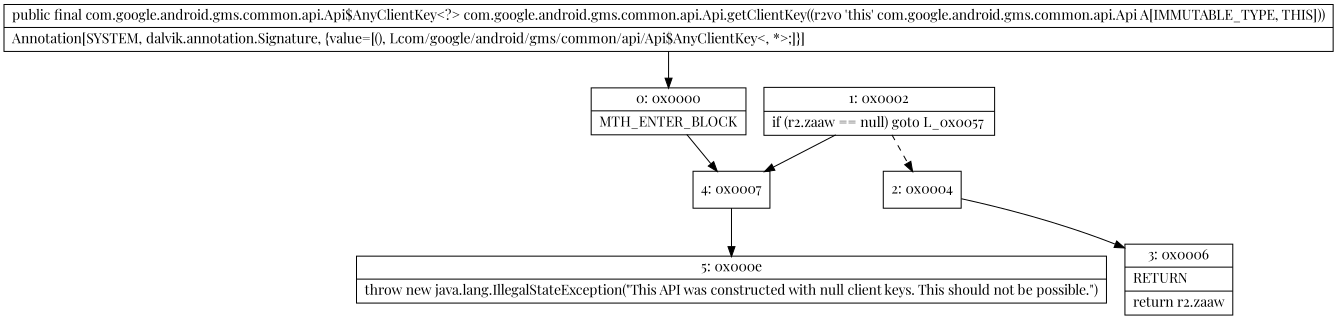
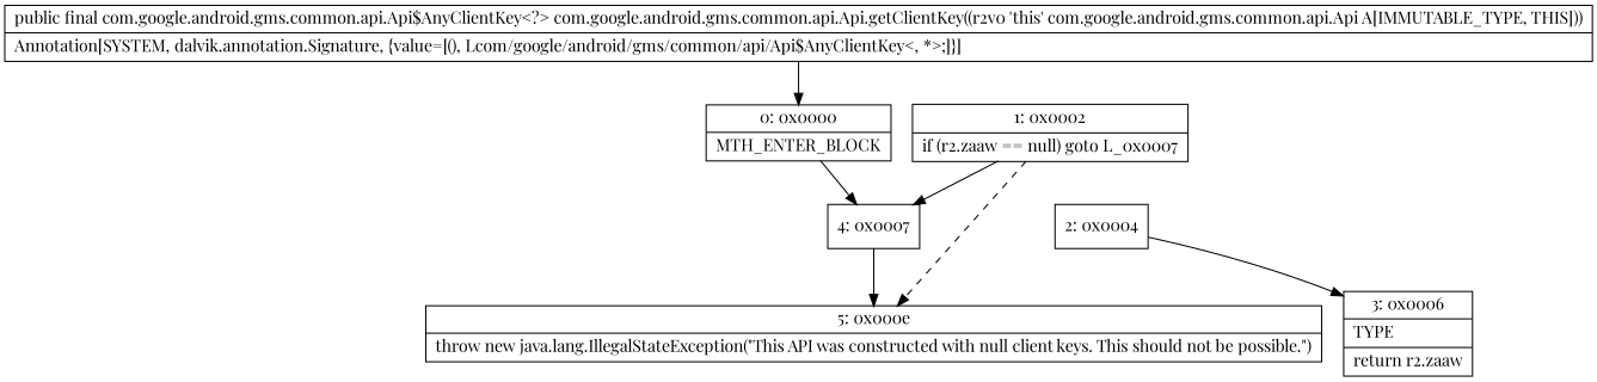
  digraph {
    fontname="Playfair Display"
    node [fontname="Playfair Display" shape=record]
    edge [fontname="Playfair Display"]
    n1 [label="{0\:\ 0x0000|MTH_ENTER_BLOCK\l}"]
    n2 [label="{4\:\ 0x0007}"]
-   n3 [label="{1\:\ 0x0002|if (r2.zaaw == null) goto L_0x0057\l}"]
+   n3 [label="{1\:\ 0x0002|if (r2.zaaw == null) goto L_0x0007\l}"]
    n4 [label="{2\:\ 0x0004}"]
-   n5 [label="{3\:\ 0x0006|RETURN\l|return r2.zaaw\l}"]
+   n5 [label="{3\:\ 0x0006|TYPE\l|return r2.zaaw\l}"]
    n6 [label="{5\:\ 0x000e|throw new java.lang.IllegalStateException(\"This API was constructed with null client keys. This should not be possible.\")\l}"]
    n7 [label="{public final com.google.android.gms.common.api.Api$AnyClientKey\<?\> com.google.android.gms.common.api.Api.getClientKey((r2v0 'this' com.google.android.gms.common.api.Api A[IMMUTABLE_TYPE, THIS]))  | Annotation[SYSTEM, dalvik.annotation.Signature, \{value=[(), Lcom\/google\/android\/gms\/common\/api\/Api$AnyClientKey\<, *\>;]\}]\l}"]
    n1 -> n2
    n2 -> n6
    n3 -> n2
-   n3 -> n4 [style=dashed]
+   n3 -> n6 [style=dashed]
    n4 -> n5
    n7 -> n1
  }
